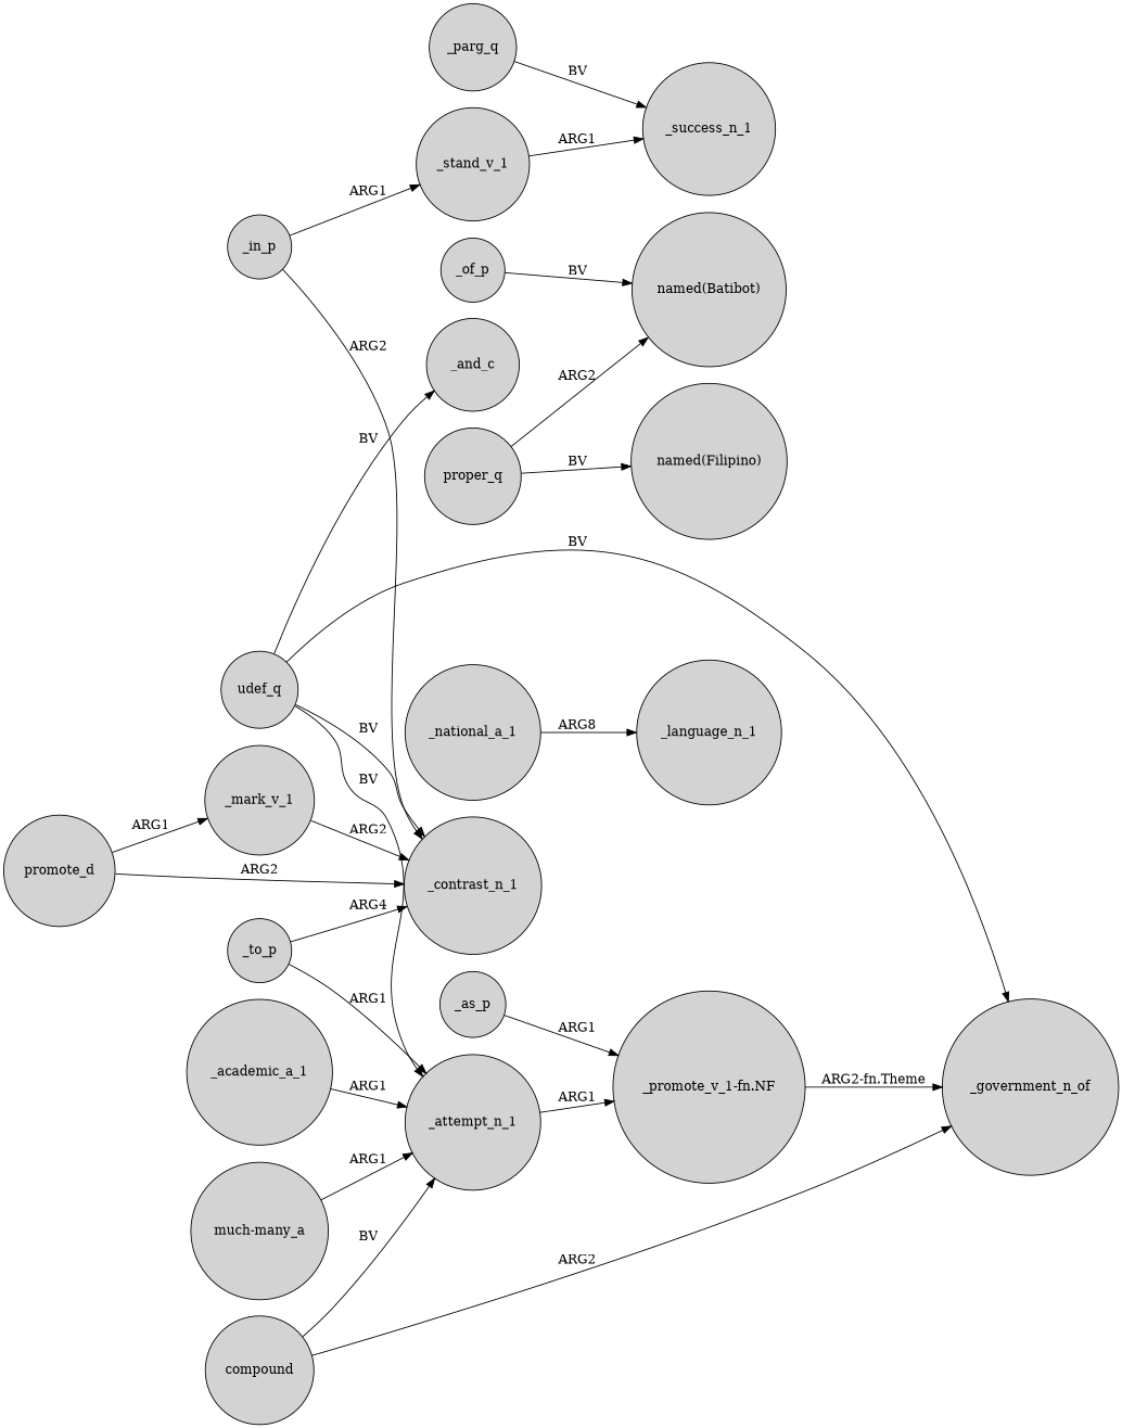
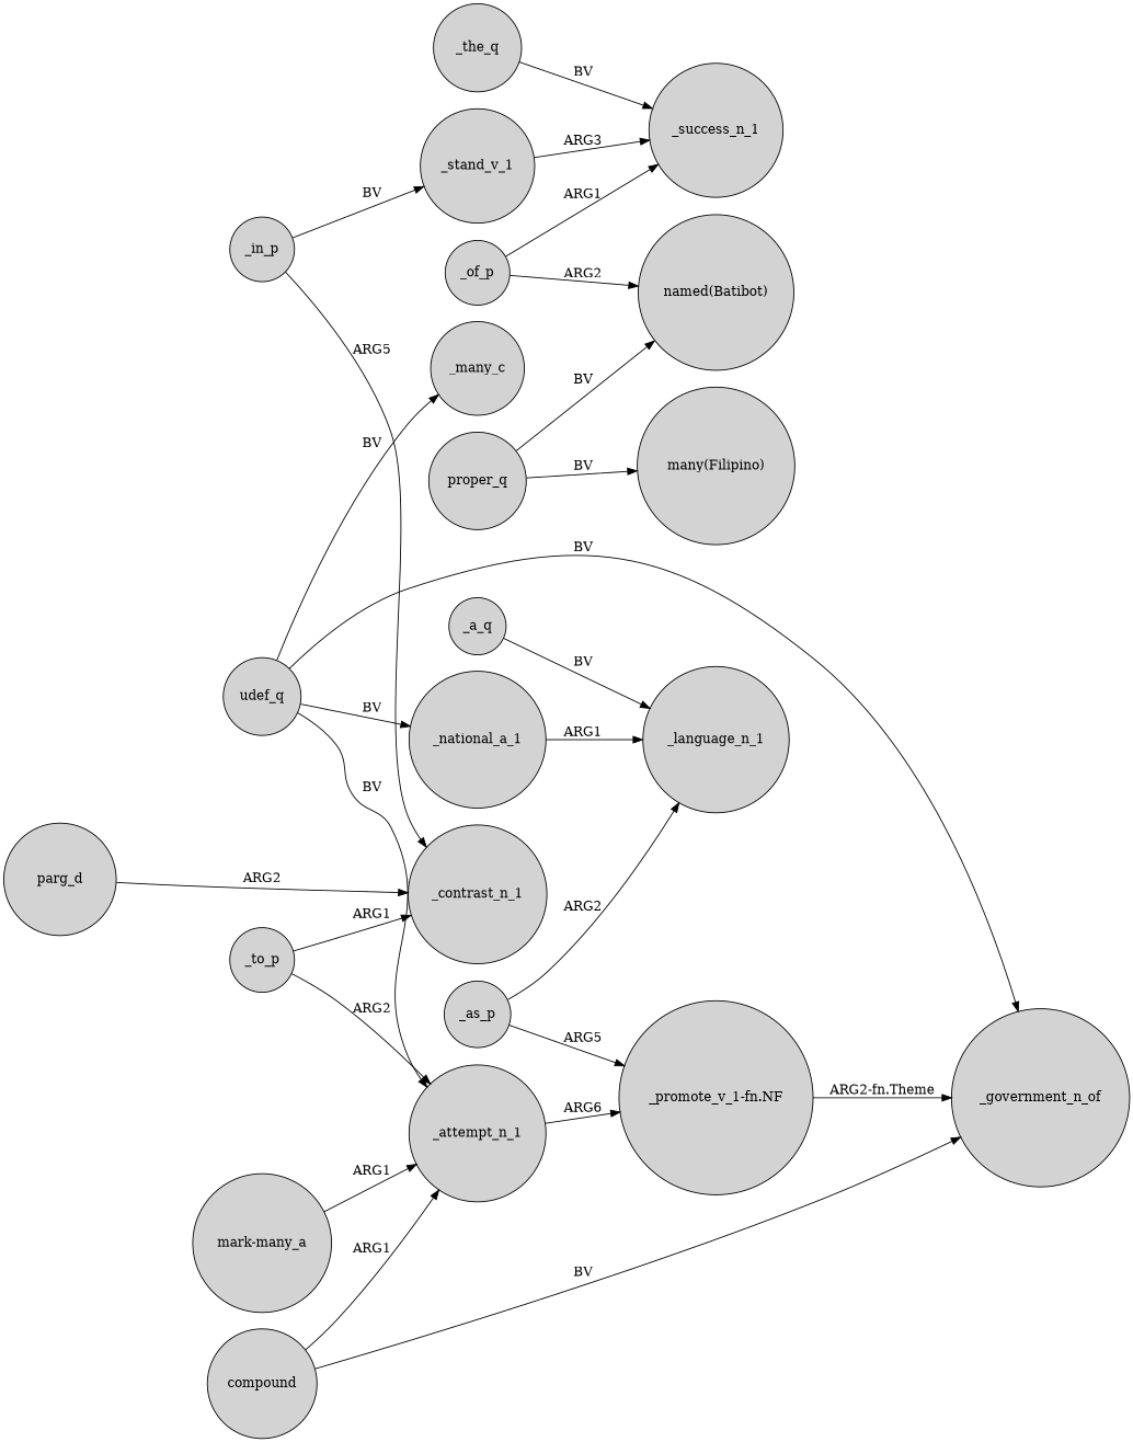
  digraph {
    rankdir=LR
    node [shape=circle style=filled]
    _of_p
    _success_n_1
    "named(Batibot)"
    _in_p
    _contrast_n_1
    _stand_v_1
    _as_p
    _language_n_1
    "_promote_v_1-fn.NF"
    _government_n_of
    _national_a_1
-   _the_q [label=_parg_q]
+   _the_q
    compound
    _attempt_n_1
    udef_q
-   _and_c
-   _academic_a_1
+   _and_c [label=_many_c]
    _to_p
-   "much-many_a"
-   parg_d [label=promote_d]
-   _mark_v_1
+   "much-many_a" [label="mark-many_a"]
+   _a_q
+   parg_d
    proper_q
-   "named(Filipino)"
-   _of_p -> "named(Batibot)" [label=BV]
-   _in_p -> _contrast_n_1 [label=ARG2]
-   _in_p -> _stand_v_1 [label=ARG1]
-   _stand_v_1 -> _success_n_1 [label=ARG1]
-   _as_p -> "_promote_v_1-fn.NF" [label=ARG1]
+   "named(Filipino)" [label="many(Filipino)"]
+   _of_p -> _success_n_1 [label=ARG1]
+   _of_p -> "named(Batibot)" [label=ARG2]
+   _in_p -> _contrast_n_1 [label=ARG5]
+   _in_p -> _stand_v_1 [label=BV]
+   _stand_v_1 -> _success_n_1 [label=ARG3]
+   _as_p -> _language_n_1 [label=ARG2]
+   _as_p -> "_promote_v_1-fn.NF" [label=ARG5]
    "_promote_v_1-fn.NF" -> _government_n_of [label="ARG2-fn.Theme"]
-   _national_a_1 -> _language_n_1 [label=ARG8]
+   _national_a_1 -> _language_n_1 [label=ARG1]
    _the_q -> _success_n_1 [label=BV]
-   compound -> _government_n_of [label=ARG2]
-   compound -> _attempt_n_1 [label=BV]
-   _attempt_n_1 -> "_promote_v_1-fn.NF" [label=ARG1]
-   udef_q -> _contrast_n_1 [label=BV]
+   compound -> _government_n_of [label=BV]
+   compound -> _attempt_n_1 [label=ARG1]
+   _attempt_n_1 -> "_promote_v_1-fn.NF" [label=ARG6]
+   udef_q -> _national_a_1 [label=BV]
    udef_q -> _government_n_of [label=BV]
    udef_q -> _attempt_n_1 [label=BV]
    udef_q -> _and_c [label=BV]
-   _academic_a_1 -> _attempt_n_1 [label=ARG1]
-   _to_p -> _contrast_n_1 [label=ARG4]
-   _to_p -> _attempt_n_1 [label=ARG1]
+   _to_p -> _contrast_n_1 [label=ARG1]
+   _to_p -> _attempt_n_1 [label=ARG2]
    "much-many_a" -> _attempt_n_1 [label=ARG1]
+   _a_q -> _language_n_1 [label=BV]
    parg_d -> _contrast_n_1 [label=ARG2]
-   parg_d -> _mark_v_1 [label=ARG1]
-   _mark_v_1 -> _contrast_n_1 [label=ARG2]
-   proper_q -> "named(Batibot)" [label=ARG2]
+   proper_q -> "named(Batibot)" [label=BV]
    proper_q -> "named(Filipino)" [label=BV]
  }
